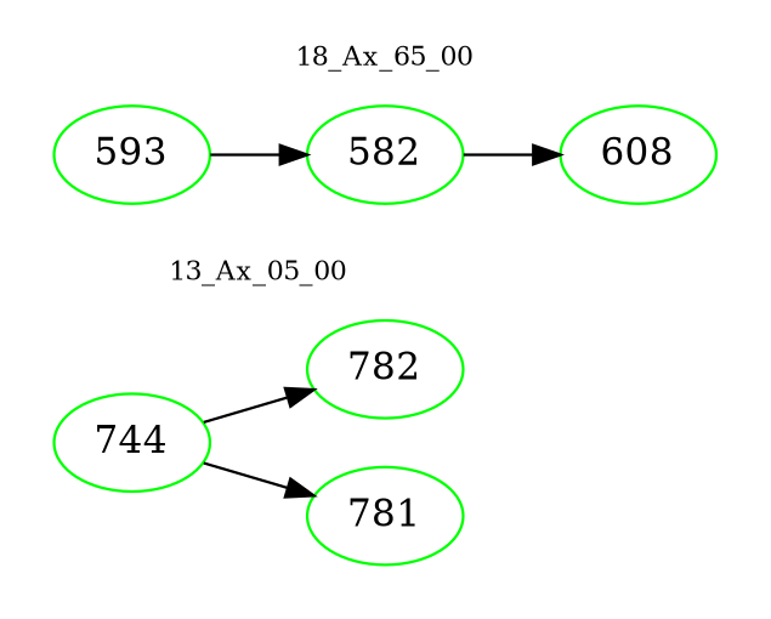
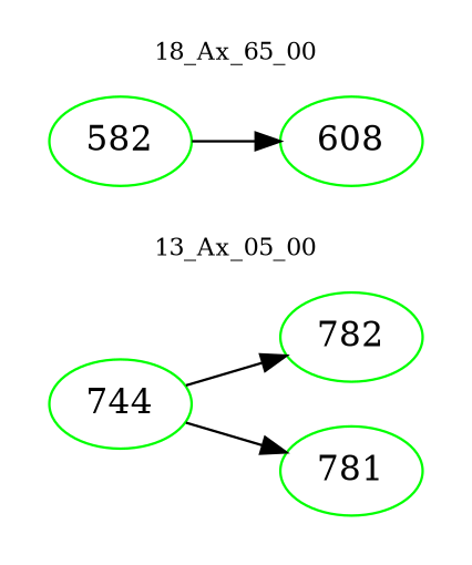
  digraph {
    rankdir=LR
    node [color=green]
    edge [color=black]
    n1 [label=781]
    n2 [label=744]
    n3 [label=782]
-   n4 [label=593]
    n5 [label=582]
    n6 [label=608]
    subgraph cluster_1 {
      color=white
      fontsize=10
      label="13_Ax_05_00"
      n1
      n2
      n3
    }
    subgraph cluster_2 {
      color=white
      fontsize=10
      label="18_Ax_65_00"
-     n4
      n5
      n6
    }
    n2 -> n1
    n2 -> n3
-   n4 -> n5
    n5 -> n6
  }
